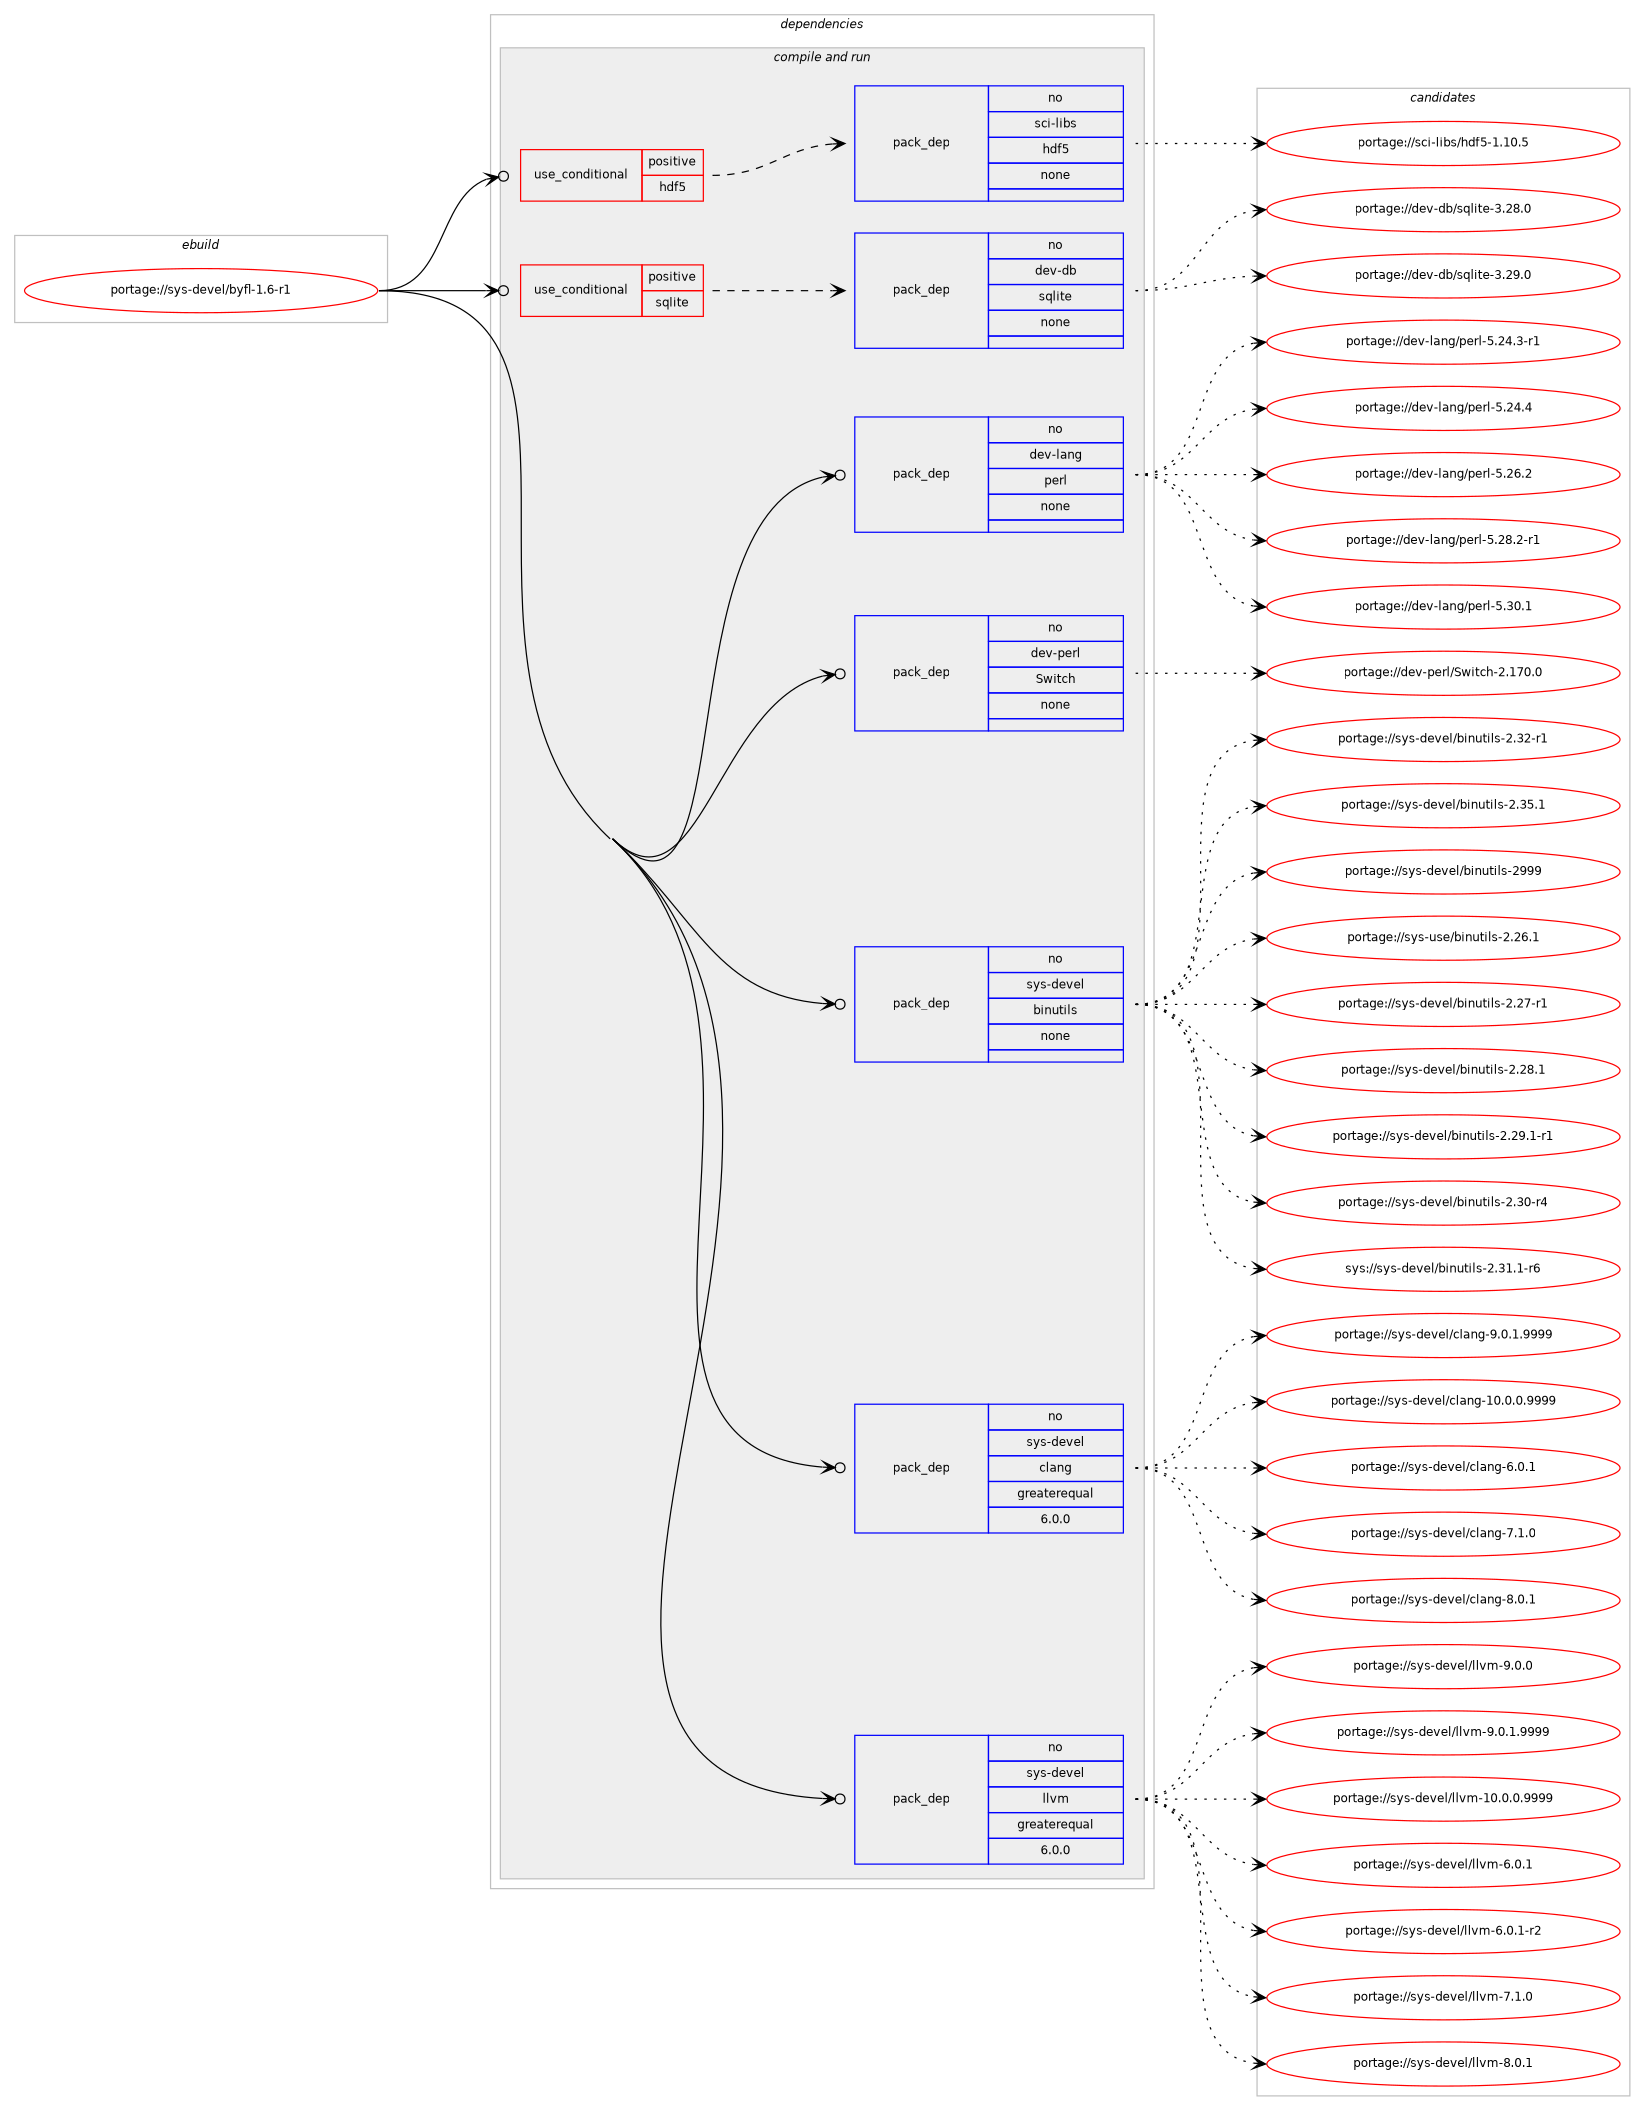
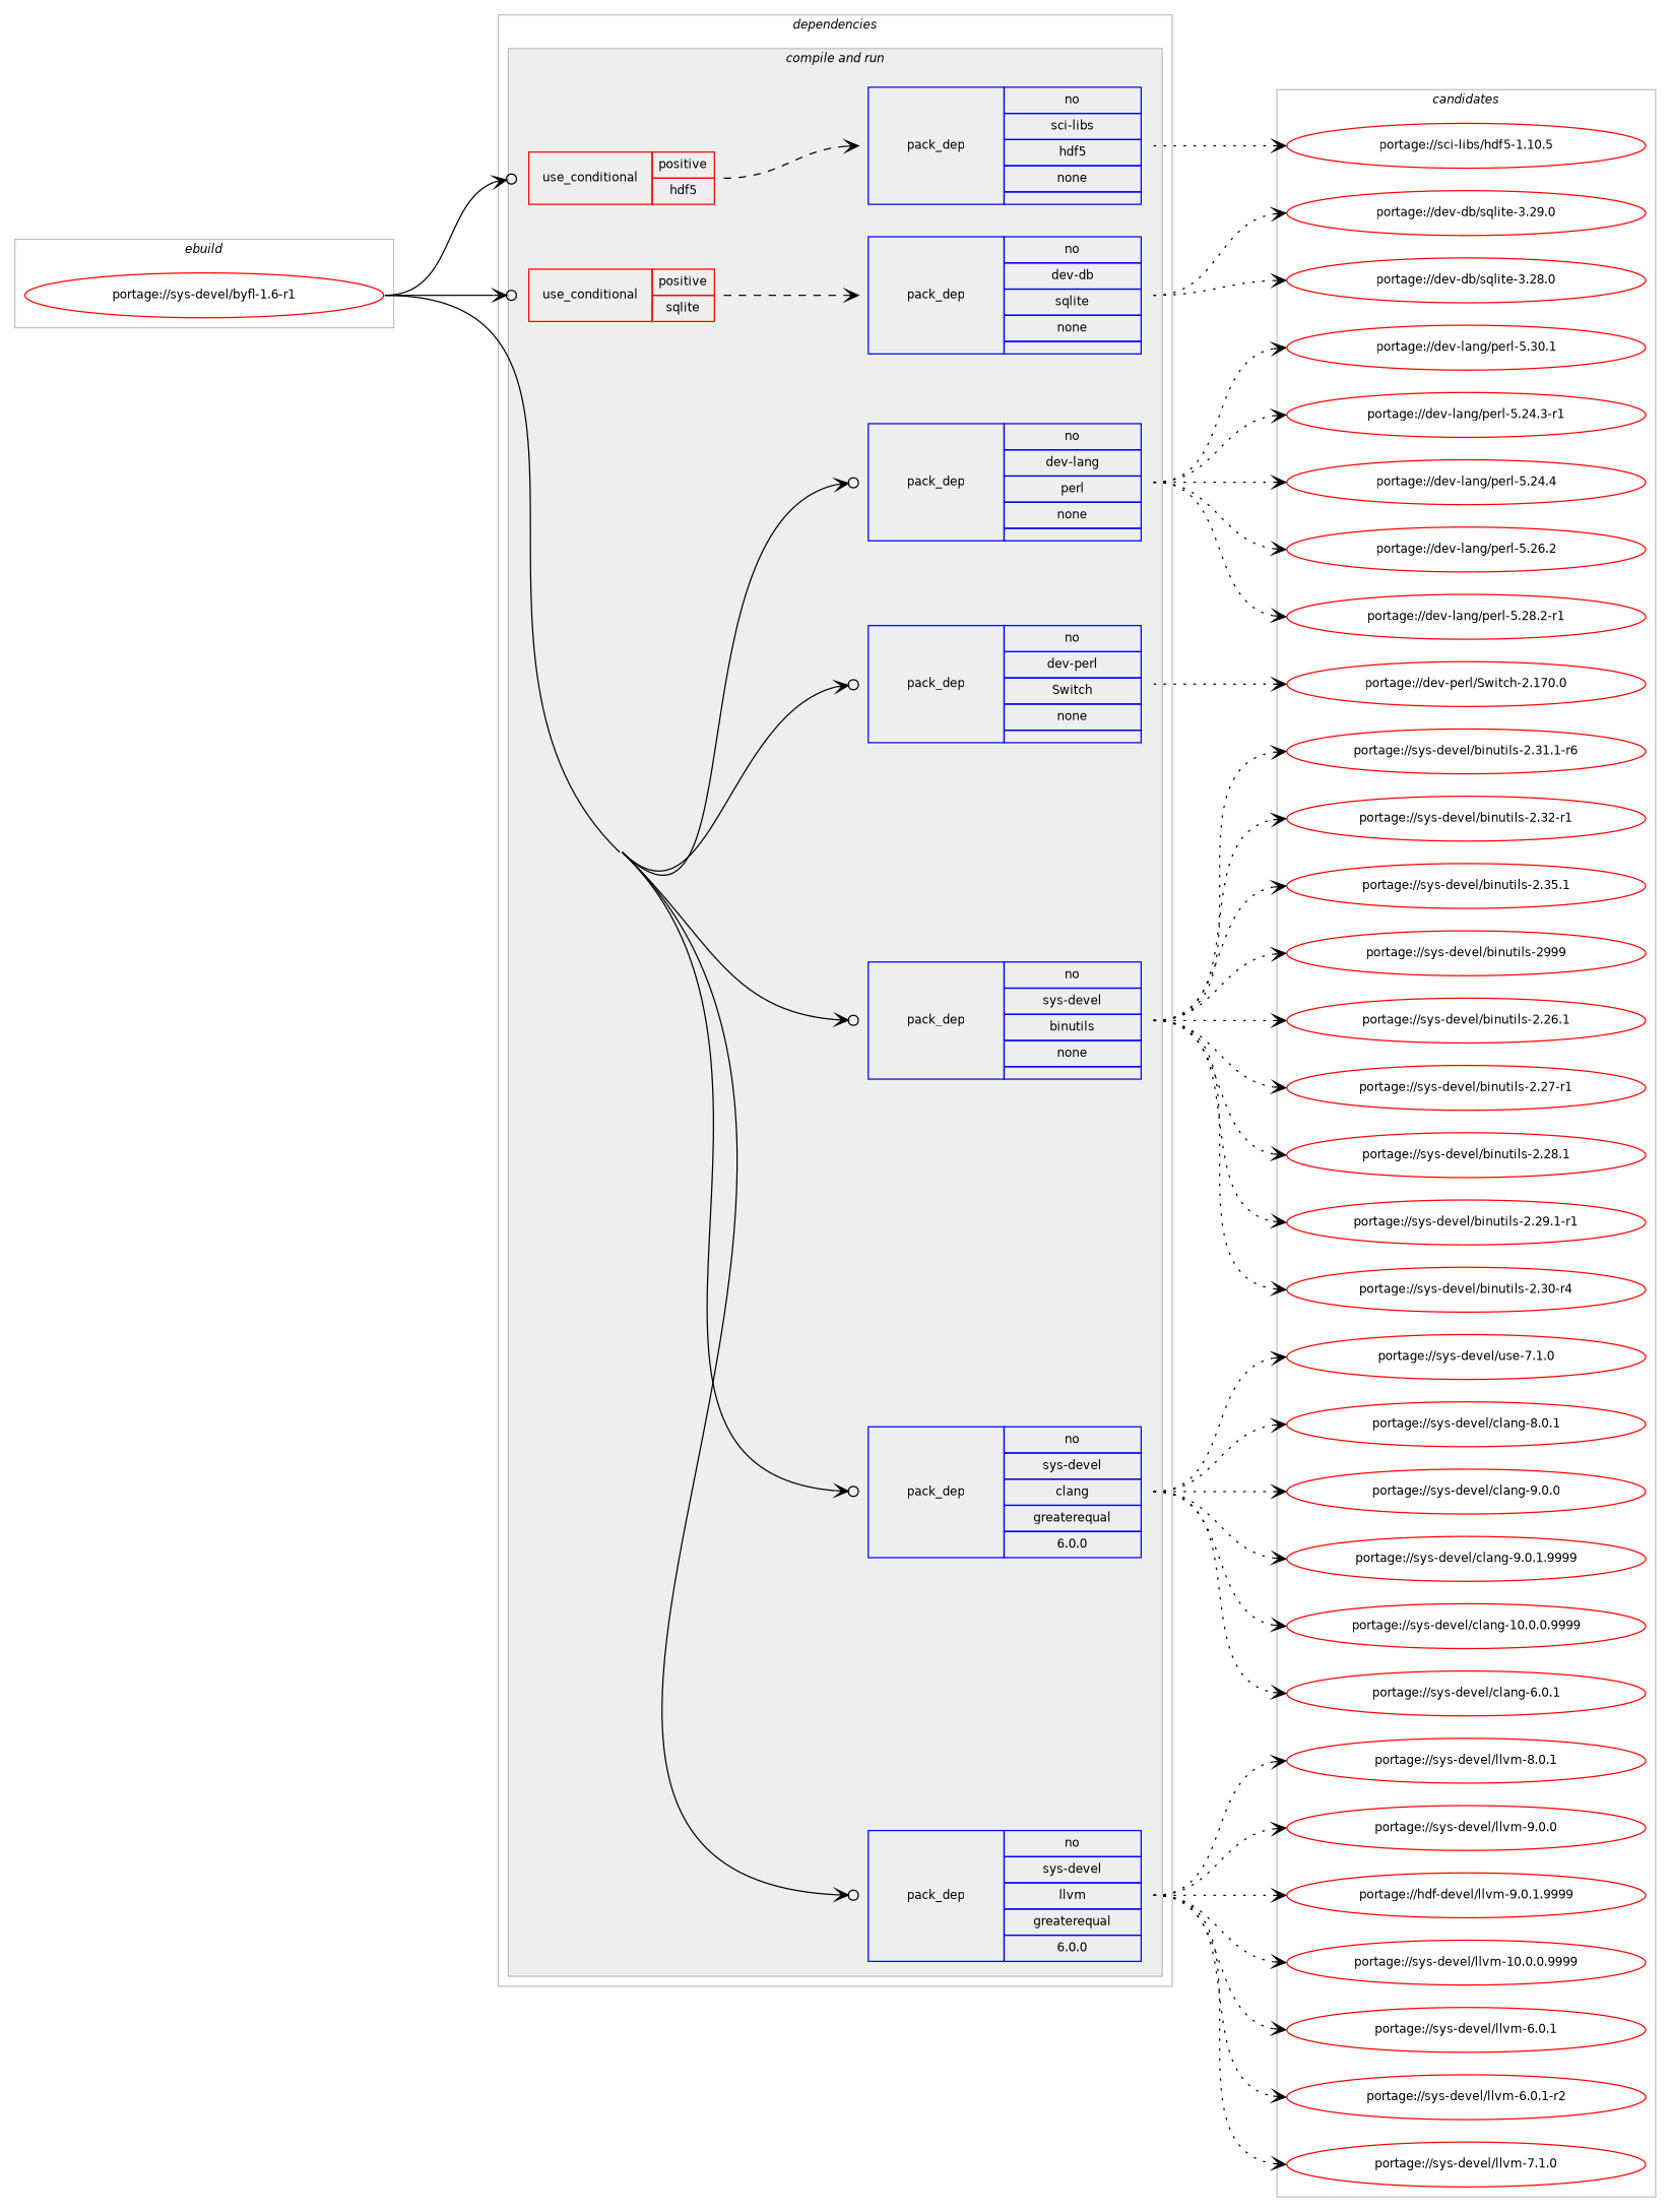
  digraph {
    compound=true
    concentrate=true
    fontname=Helvetica
    fontsize=10
    newrank=true
    rankdir=LR
    ranksep=1.5
    node [color=red fontname=Helvetica fontsize=10]
    edge [arrowhead=vee headport=w style=dotted tailport=e weight=100]
    n1 [label="portage://sys-devel/byfl-1.6-r1" width=4]
    n2 [color=blue label=<<TABLE BORDER="0" CELLBORDER="1" CELLSPACING="0" CELLPADDING="4" WIDTH="220"><TR><TD ROWSPAN="6" CELLPADDING="30">pack_dep</TD></TR><TR><TD WIDTH="110">no</TD></TR><TR><TD>sci-libs</TD></TR><TR><TD>hdf5</TD></TR><TR><TD>none</TD></TR><TR><TD></TD></TR></TABLE>> shape=none]
    n3 [label=<<TABLE BORDER="0" CELLBORDER="1" CELLSPACING="0" CELLPADDING="4"><TR><TD ROWSPAN="3" CELLPADDING="10">use_conditional</TD></TR><TR><TD>positive</TD></TR><TR><TD>hdf5</TD></TR></TABLE>> shape=none]
    n4 [color=blue label=<<TABLE BORDER="0" CELLBORDER="1" CELLSPACING="0" CELLPADDING="4" WIDTH="220"><TR><TD ROWSPAN="6" CELLPADDING="30">pack_dep</TD></TR><TR><TD WIDTH="110">no</TD></TR><TR><TD>dev-db</TD></TR><TR><TD>sqlite</TD></TR><TR><TD>none</TD></TR><TR><TD></TD></TR></TABLE>> shape=none]
    n5 [label=<<TABLE BORDER="0" CELLBORDER="1" CELLSPACING="0" CELLPADDING="4"><TR><TD ROWSPAN="3" CELLPADDING="10">use_conditional</TD></TR><TR><TD>positive</TD></TR><TR><TD>sqlite</TD></TR></TABLE>> shape=none]
    n6 [color=blue label=<<TABLE BORDER="0" CELLBORDER="1" CELLSPACING="0" CELLPADDING="4" WIDTH="220"><TR><TD ROWSPAN="6" CELLPADDING="30">pack_dep</TD></TR><TR><TD WIDTH="110">no</TD></TR><TR><TD>dev-lang</TD></TR><TR><TD>perl</TD></TR><TR><TD>none</TD></TR><TR><TD></TD></TR></TABLE>> shape=none]
    n7 [color=blue label=<<TABLE BORDER="0" CELLBORDER="1" CELLSPACING="0" CELLPADDING="4" WIDTH="220"><TR><TD ROWSPAN="6" CELLPADDING="30">pack_dep</TD></TR><TR><TD WIDTH="110">no</TD></TR><TR><TD>dev-perl</TD></TR><TR><TD>Switch</TD></TR><TR><TD>none</TD></TR><TR><TD></TD></TR></TABLE>> shape=none]
    n8 [color=blue label=<<TABLE BORDER="0" CELLBORDER="1" CELLSPACING="0" CELLPADDING="4" WIDTH="220"><TR><TD ROWSPAN="6" CELLPADDING="30">pack_dep</TD></TR><TR><TD WIDTH="110">no</TD></TR><TR><TD>sys-devel</TD></TR><TR><TD>binutils</TD></TR><TR><TD>none</TD></TR><TR><TD></TD></TR></TABLE>> shape=none]
    n9 [color=blue label=<<TABLE BORDER="0" CELLBORDER="1" CELLSPACING="0" CELLPADDING="4" WIDTH="220"><TR><TD ROWSPAN="6" CELLPADDING="30">pack_dep</TD></TR><TR><TD WIDTH="110">no</TD></TR><TR><TD>sys-devel</TD></TR><TR><TD>clang</TD></TR><TR><TD>greaterequal</TD></TR><TR><TD>6.0.0</TD></TR></TABLE>> shape=none]
    n10 [color=blue label=<<TABLE BORDER="0" CELLBORDER="1" CELLSPACING="0" CELLPADDING="4" WIDTH="220"><TR><TD ROWSPAN="6" CELLPADDING="30">pack_dep</TD></TR><TR><TD WIDTH="110">no</TD></TR><TR><TD>sys-devel</TD></TR><TR><TD>llvm</TD></TR><TR><TD>greaterequal</TD></TR><TR><TD>6.0.0</TD></TR></TABLE>> shape=none]
    n11 [label="portage://sci-libs/hdf5-1.10.5" width=4]
    n12 [label="portage://dev-db/sqlite-3.28.0" width=4]
    n13 [label="portage://dev-db/sqlite-3.29.0" width=4]
    n14 [label="portage://dev-lang/perl-5.24.3-r1" width=4]
    n15 [label="portage://dev-lang/perl-5.24.4" width=4]
    n16 [label="portage://dev-lang/perl-5.26.2" width=4]
    n17 [label="portage://dev-lang/perl-5.28.2-r1" width=4]
    n18 [label="portage://dev-lang/perl-5.30.1" width=4]
    n19 [label="portage://dev-perl/Switch-2.170.0" width=4]
    n20 [label="portage://sys-devel/clang-10.0.0.9999" width=4]
    n21 [label="portage://sys-devel/clang-6.0.1" width=4]
-   n22 [label="portage://sys-devel/clang-7.1.0" width=4]
+   n22 [label="portage://sys-devel/use-7.1.0" width=4]
    n23 [label="portage://sys-devel/clang-8.0.1" width=4]
+   n24 [label="portage://sys-devel/clang-9.0.0" width=4]
    n25 [label="portage://sys-devel/clang-9.0.1.9999" width=4]
-   n26 [label="portage://sys-use/binutils-2.26.1" width=4]
+   n26 [label="portage://sys-devel/binutils-2.26.1" width=4]
    n27 [label="portage://sys-devel/binutils-2.27-r1" width=4]
    n28 [label="portage://sys-devel/binutils-2.28.1" width=4]
    n29 [label="portage://sys-devel/binutils-2.29.1-r1" width=4]
    n30 [label="portage://sys-devel/binutils-2.30-r4" width=4]
-   n31 [label="sys://sys-devel/binutils-2.31.1-r6" width=4]
+   n31 [label="portage://sys-devel/binutils-2.31.1-r6" width=4]
    n32 [label="portage://sys-devel/binutils-2.32-r1" width=4]
    n33 [label="portage://sys-devel/binutils-2.35.1" width=4]
    n34 [label="portage://sys-devel/binutils-2999" width=4]
    n35 [label="portage://sys-devel/llvm-10.0.0.9999" width=4]
    n36 [label="portage://sys-devel/llvm-6.0.1" width=4]
    n37 [label="portage://sys-devel/llvm-6.0.1-r2" width=4]
    n38 [label="portage://sys-devel/llvm-7.1.0" width=4]
    n39 [label="portage://sys-devel/llvm-8.0.1" width=4]
    n40 [label="portage://sys-devel/llvm-9.0.0" width=4]
-   n41 [label="portage://sys-devel/llvm-9.0.1.9999" width=4]
+   n41 [label="portage://hdf-devel/llvm-9.0.1.9999" width=4]
    subgraph cluster_1 {
      color=gray
      label=<<i>ebuild</i>>
      rank=same
      n1
    }
    subgraph cluster_2 {
      color=gray
      label=<<i>dependencies</i>>
      subgraph cluster_3 {
        color=gray
        fillcolor="#eeeeee"
        label=<<i>compile</i>>
        style=filled
      }
      subgraph cluster_4 {
        color=gray
        fillcolor="#eeeeee"
        label=<<i>compile and run</i>>
        style=filled
        subgraph sub_5 {
          color=gray
          fillcolor="#eeeeee"
          label=<<i>compile and run</i>>
          style=filled
          n3
          subgraph sub_6 {
            color=gray
            fillcolor="#eeeeee"
            label=<<i>compile and run</i>>
            style=filled
            n2
          }
        }
        subgraph sub_7 {
          color=gray
          fillcolor="#eeeeee"
          label=<<i>compile and run</i>>
          style=filled
          n5
          subgraph sub_8 {
            color=gray
            fillcolor="#eeeeee"
            label=<<i>compile and run</i>>
            style=filled
            n4
          }
        }
        subgraph sub_9 {
          color=gray
          fillcolor="#eeeeee"
          label=<<i>compile and run</i>>
          style=filled
          n6
        }
        subgraph sub_10 {
          color=gray
          fillcolor="#eeeeee"
          label=<<i>compile and run</i>>
          style=filled
          n7
        }
        subgraph sub_11 {
          color=gray
          fillcolor="#eeeeee"
          label=<<i>compile and run</i>>
          style=filled
          n8
        }
        subgraph sub_12 {
          color=gray
          fillcolor="#eeeeee"
          label=<<i>compile and run</i>>
          style=filled
          n9
        }
        subgraph sub_13 {
          color=gray
          fillcolor="#eeeeee"
          label=<<i>compile and run</i>>
          style=filled
          n10
        }
      }
      subgraph cluster_14 {
        color=gray
        fillcolor="#eeeeee"
        label=<<i>run</i>>
        style=filled
      }
    }
    subgraph cluster_15 {
      color=gray
      label=<<i>candidates</i>>
      rank=same
      subgraph sub_16 {
        color=black
        label=<<i>candidates</i>>
        nodesep=1
        rank=same
        n11
      }
      subgraph sub_17 {
        color=black
        label=<<i>candidates</i>>
        nodesep=1
        rank=same
        n12
        n13
      }
      subgraph sub_18 {
        color=black
        label=<<i>candidates</i>>
        nodesep=1
        rank=same
        n14
        n15
        n16
        n17
        n18
      }
      subgraph sub_19 {
        color=black
        label=<<i>candidates</i>>
        nodesep=1
        rank=same
        n19
      }
      subgraph sub_20 {
        color=black
        label=<<i>candidates</i>>
        nodesep=1
        rank=same
        n20
        n21
        n22
        n23
+       n24
        n25
      }
      subgraph sub_21 {
        color=black
        label=<<i>candidates</i>>
        nodesep=1
        rank=same
        n26
        n27
        n28
        n29
        n30
        n31
        n32
        n33
        n34
      }
      subgraph sub_22 {
        color=black
        label=<<i>candidates</i>>
        nodesep=1
        rank=same
        n35
        n36
        n37
        n38
        n39
        n40
        n41
      }
    }
    n1 -> n3 [arrowhead=odotvee style=solid weight=20]
    n1 -> n5 [arrowhead=odotvee style=solid weight=20]
    n1 -> n6 [arrowhead=odotvee style=solid weight=20]
    n1 -> n7 [arrowhead=odotvee style=solid weight=20]
    n1 -> n8 [arrowhead=odotvee style=solid weight=20]
    n1 -> n9 [arrowhead=odotvee style=solid weight=20]
    n1 -> n10 [arrowhead=odotvee style=solid weight=20]
    n2 -> n11
    n3 -> n2 [style=dashed weight=20]
    n4 -> n12
    n4 -> n13
    n5 -> n4 [style=dashed weight=20]
    n6 -> n14
    n6 -> n15
    n6 -> n16
    n6 -> n17
    n6 -> n18
    n7 -> n19
    n8 -> n26
    n8 -> n27
    n8 -> n28
    n8 -> n29
    n8 -> n30
    n8 -> n31
    n8 -> n32
    n8 -> n33
    n8 -> n34
    n9 -> n20
    n9 -> n21
    n9 -> n22
    n9 -> n23
+   n9 -> n24
    n9 -> n25
    n10 -> n35
    n10 -> n36
    n10 -> n37
    n10 -> n38
    n10 -> n39
    n10 -> n40
    n10 -> n41
  }
